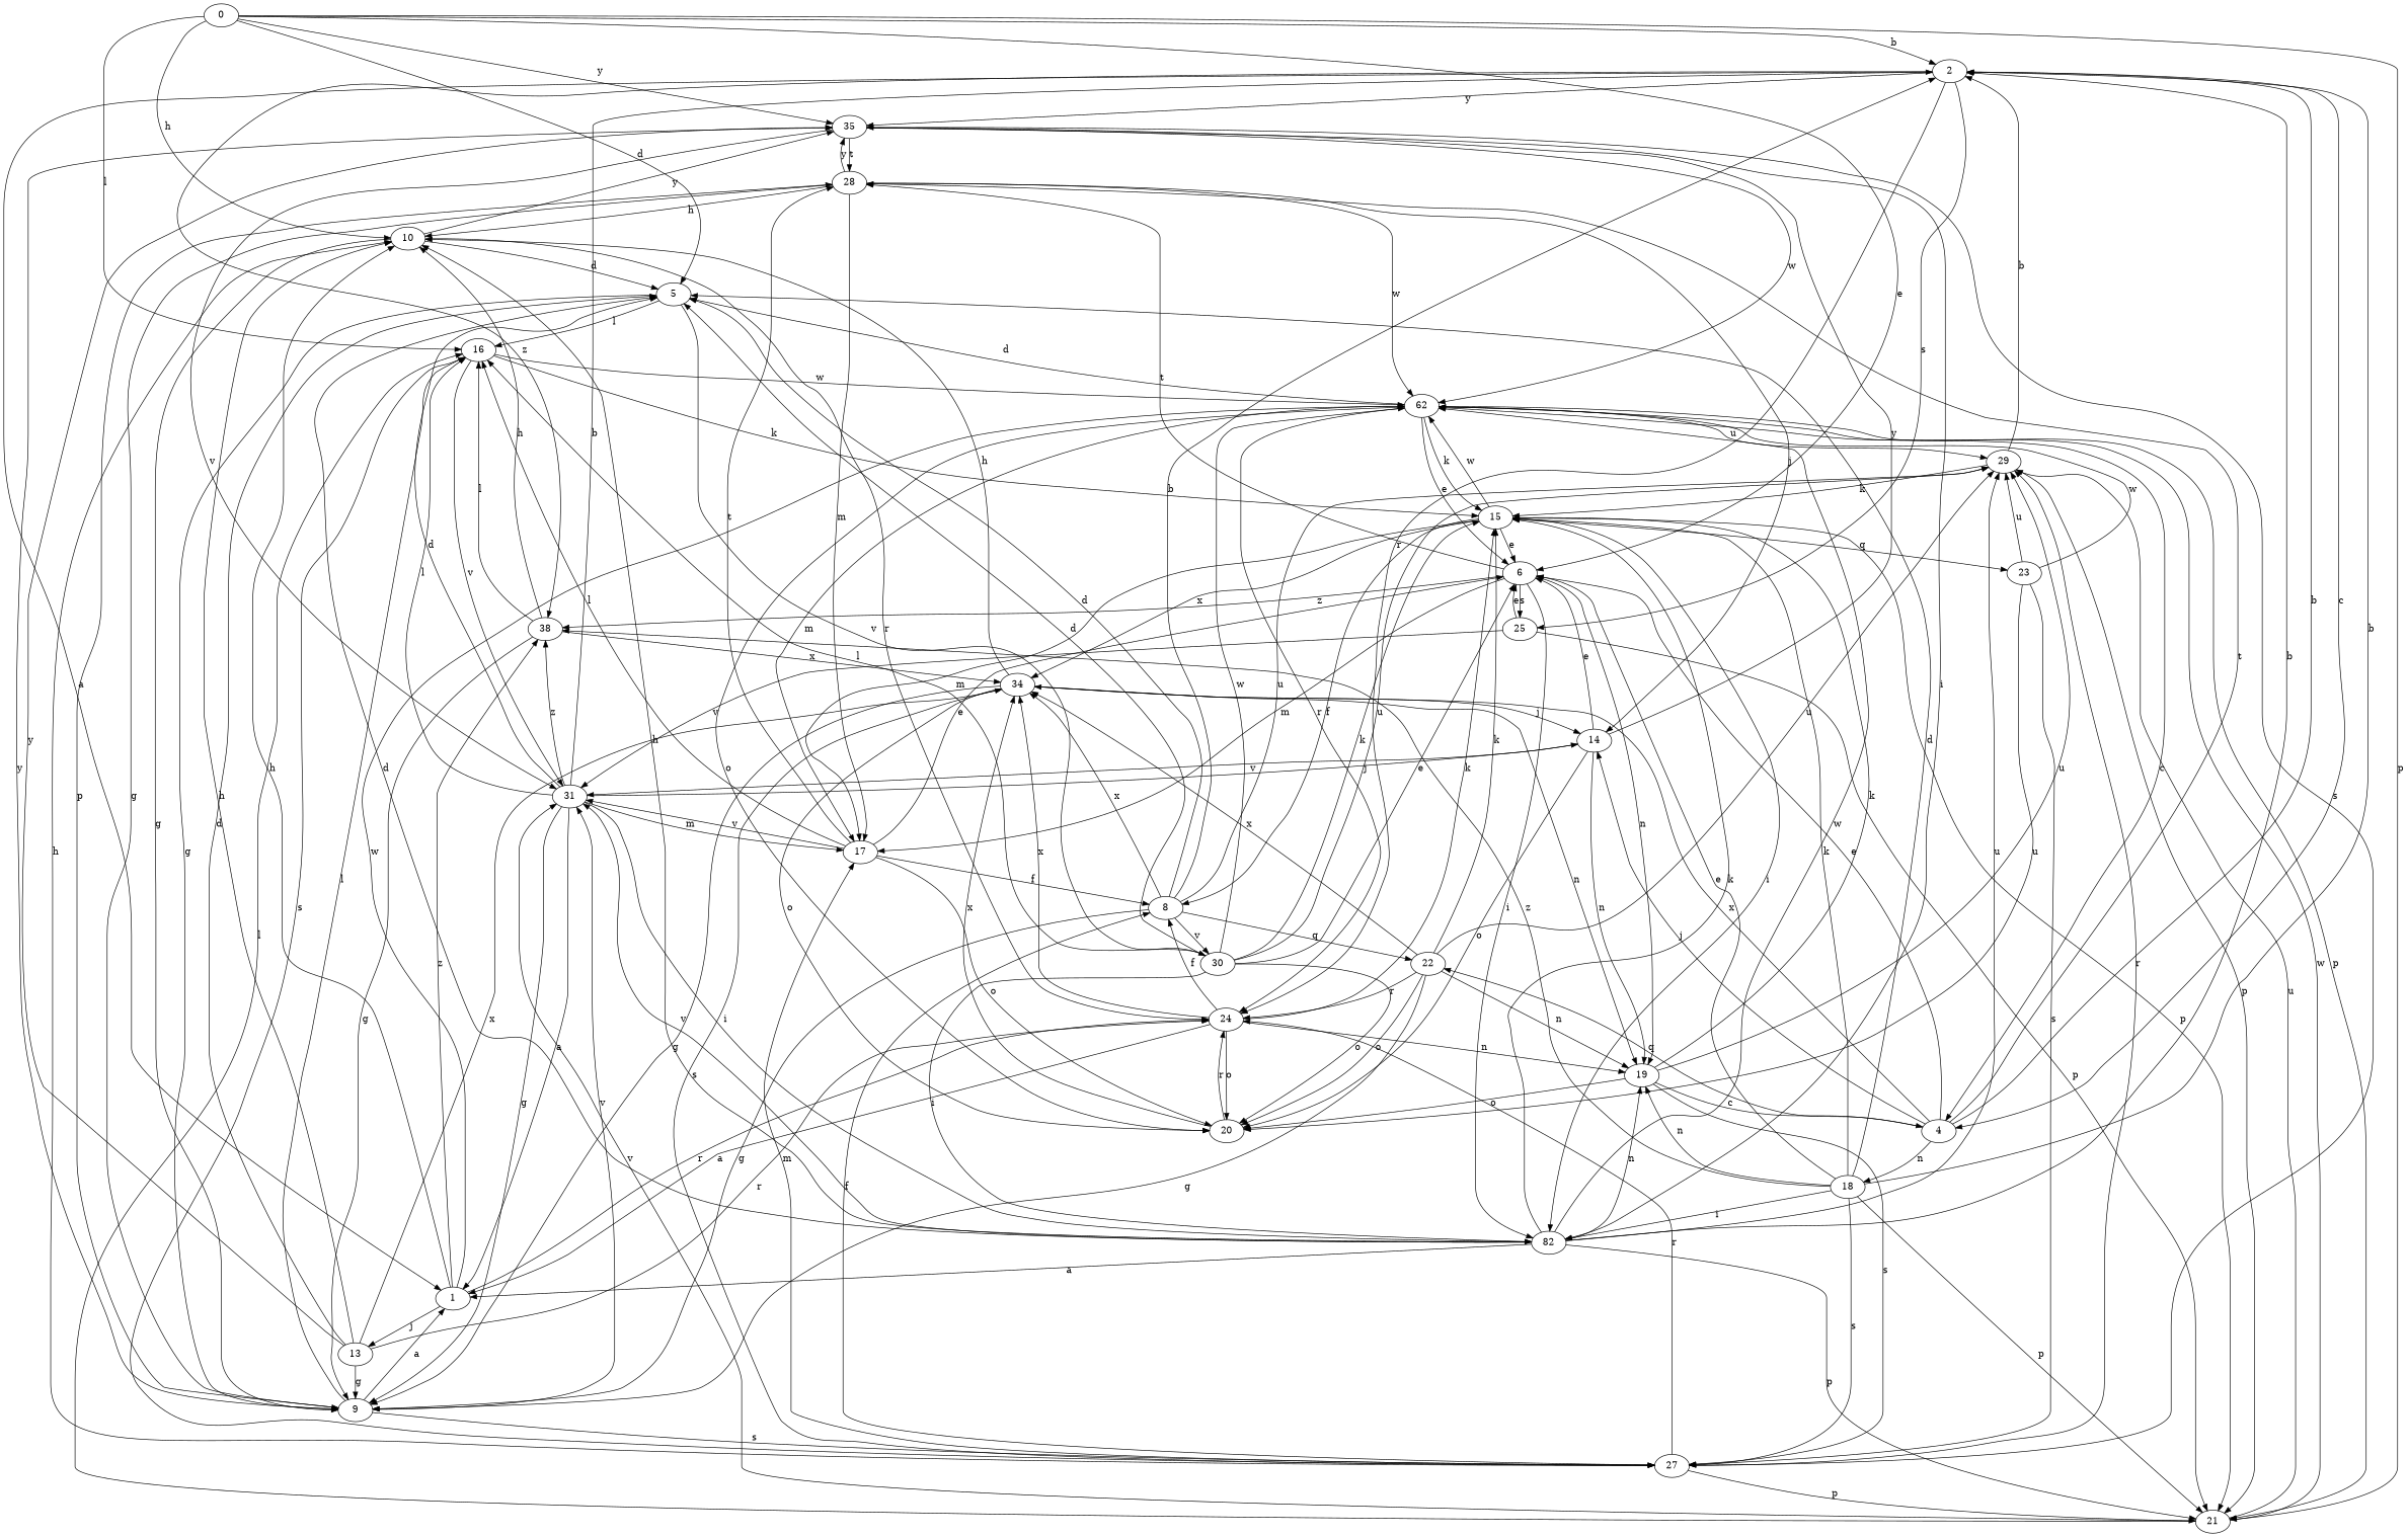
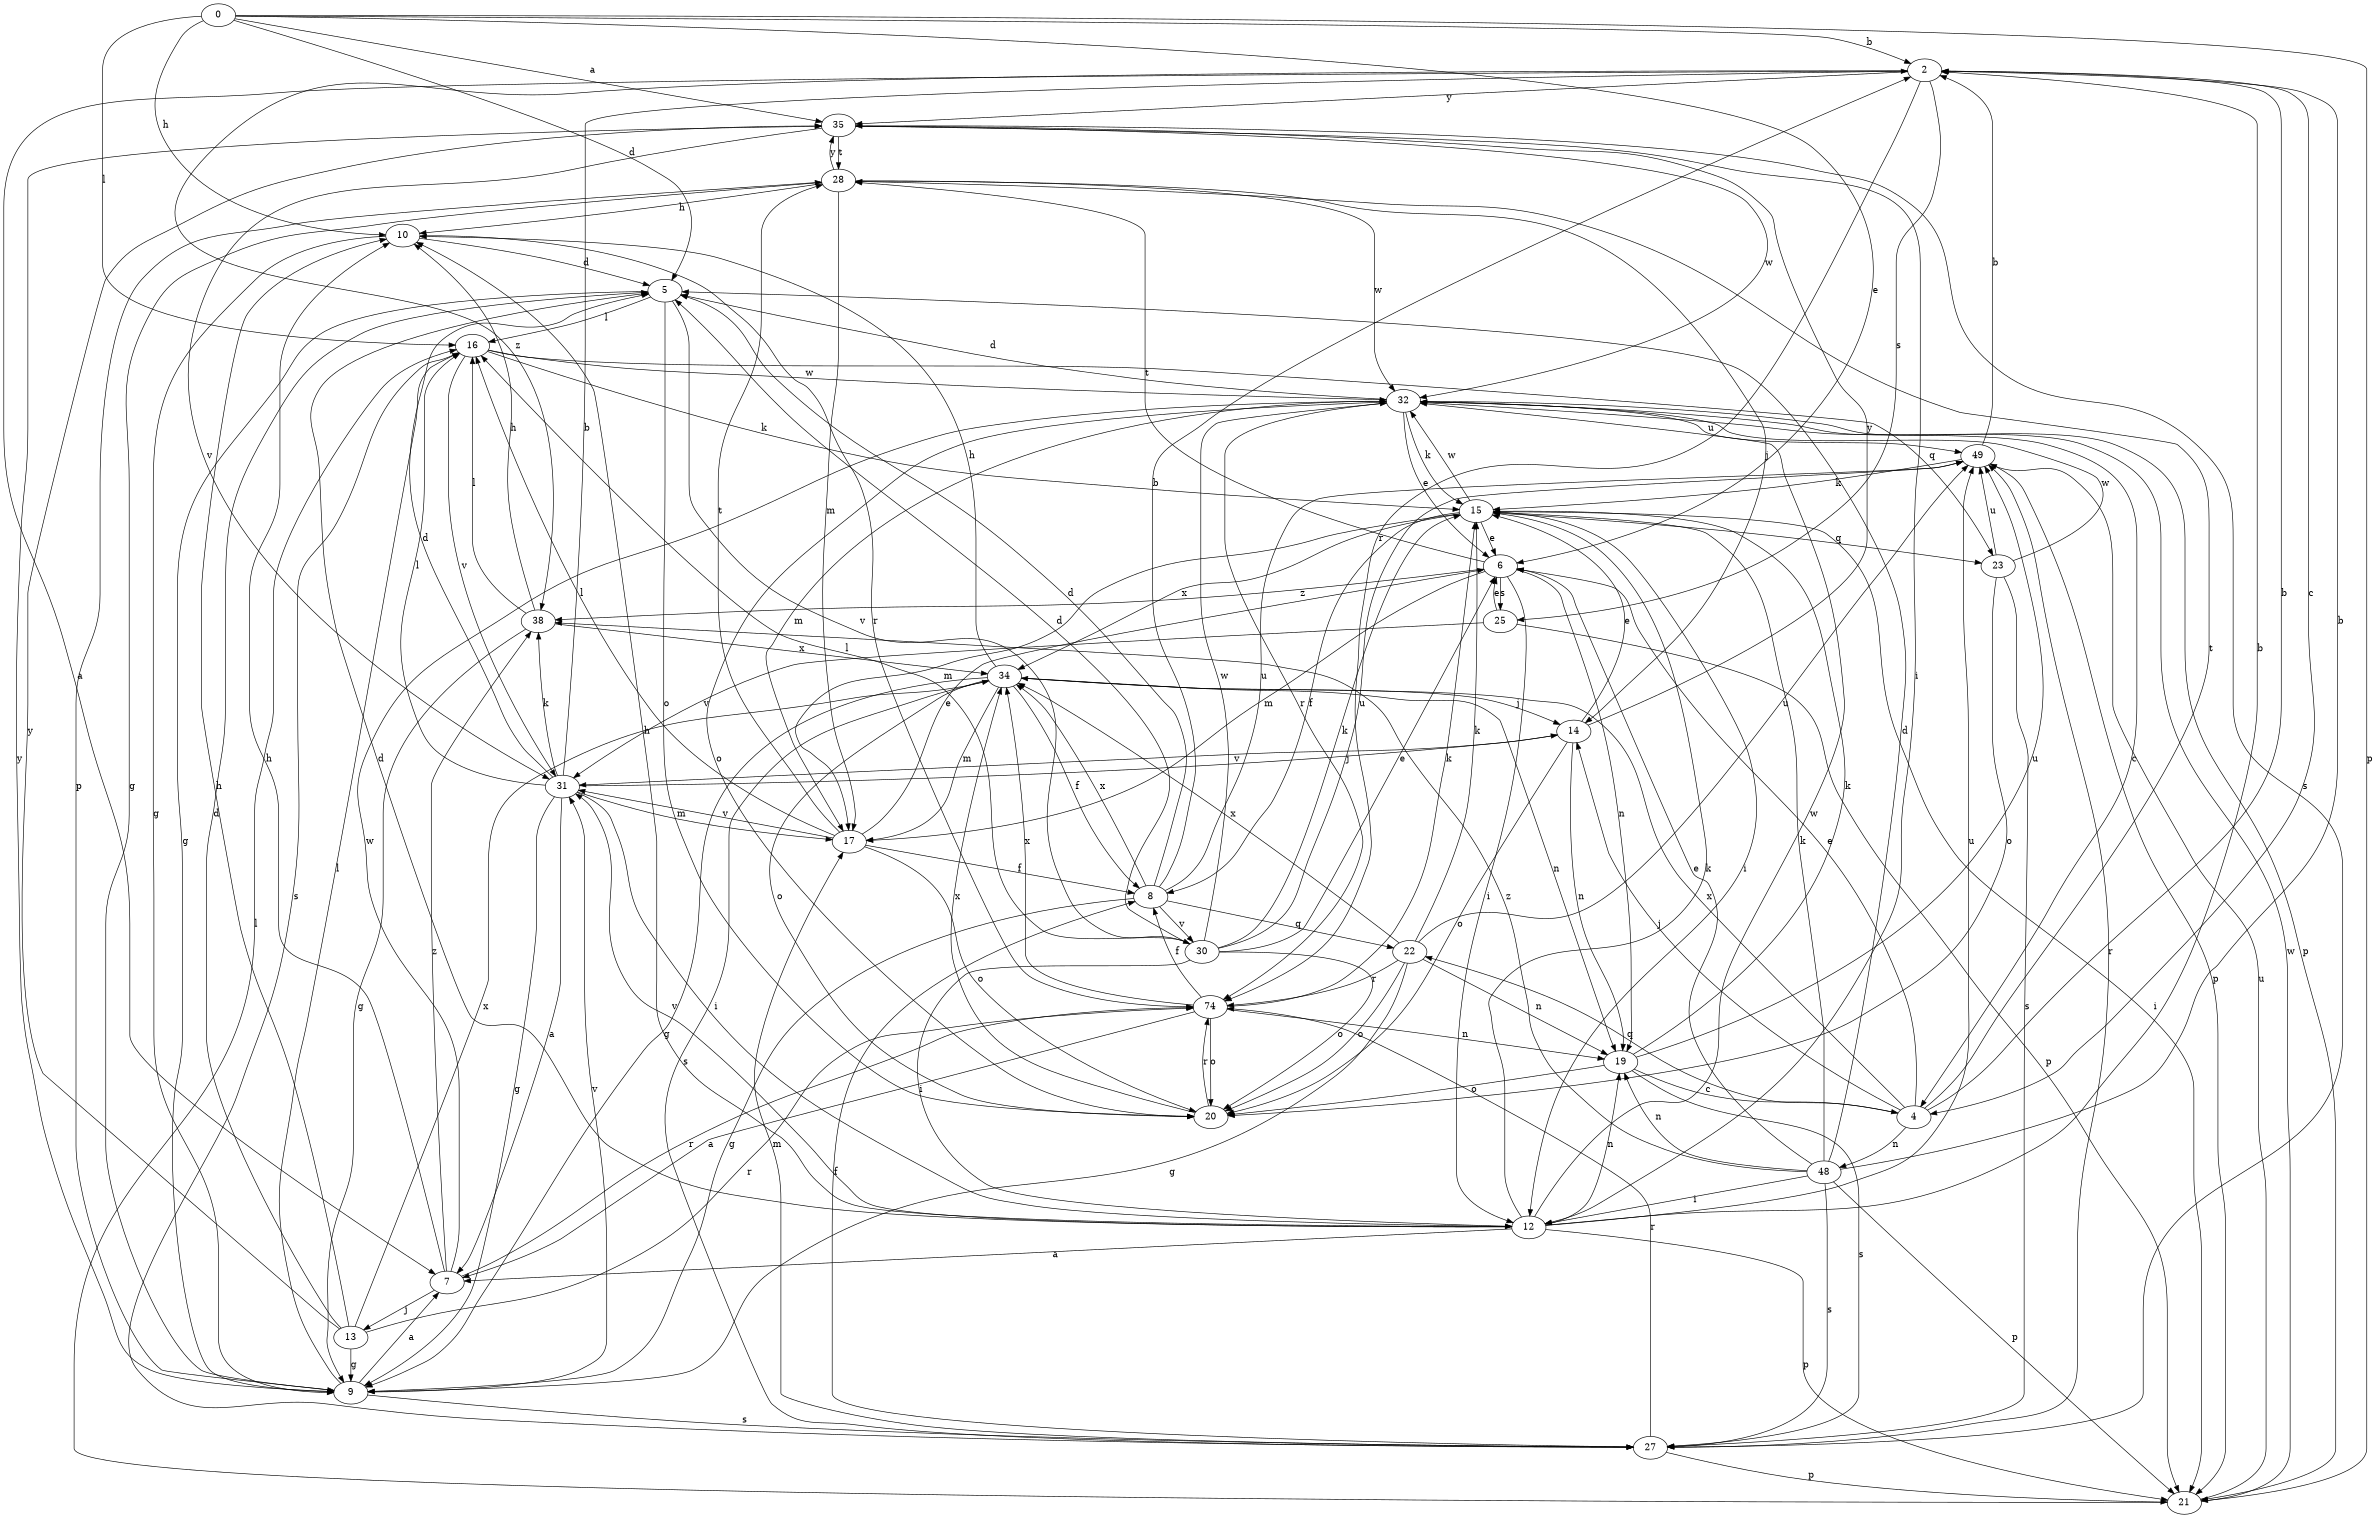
  strict digraph {
    0
    2
    5
    6
    10
    16
    21
    35
-   1
-   24
+   1 [label=7]
+   24 [label=74]
    38
    4
    25
    9
    20
    30
    28
-   12 [label=82]
+   12
    17
    19
-   32 [label=62]
+   32
    27
    31
    15
    23
-   29
+   29 [label=49]
    13
    34
    8
    14
-   18
+   18 [label=48]
    22
    0 -> 2 [label=b]
    0 -> 5 [label=d]
    0 -> 6 [label=e]
    0 -> 10 [label=h]
    0 -> 16 [label=l]
    0 -> 21 [label=p]
-   0 -> 35 [label=y]
+   0 -> 35 [label=a]
    2 -> 35 [label=y]
    2 -> 1 [label=a]
    2 -> 24 [label=r]
    2 -> 38 [label=z]
    2 -> 4 [label=c]
    2 -> 25 [label=s]
    5 -> 16 [label=l]
    5 -> 9 [label=g]
+   5 -> 20 [label=o]
    5 -> 30 [label=v]
    6 -> 38 [label=z]
    6 -> 25 [label=s]
    6 -> 28 [label=t]
    6 -> 12 [label=i]
    6 -> 17 [label=m]
    6 -> 19 [label=n]
    10 -> 5 [label=d]
-   10 -> 35 [label=y]
    10 -> 24 [label=r]
    10 -> 9 [label=g]
    16 -> 32 [label=w]
    16 -> 27 [label=s]
    16 -> 31 [label=v]
    16 -> 15 [label=k]
+   16 -> 23 [label=q]
    21 -> 16 [label=l]
    21 -> 32 [label=w]
-   21 -> 31 [label=v]
    21 -> 29 [label=u]
    35 -> 28 [label=t]
    35 -> 12 [label=i]
    35 -> 32 [label=w]
    35 -> 27 [label=s]
    35 -> 31 [label=v]
    1 -> 10 [label=h]
    1 -> 24 [label=r]
    1 -> 38 [label=z]
    1 -> 32 [label=w]
    1 -> 13 [label=j]
    24 -> 1 [label=a]
    24 -> 20 [label=o]
    24 -> 19 [label=n]
    24 -> 15 [label=k]
    24 -> 34 [label=x]
    24 -> 8 [label=f]
    38 -> 10 [label=h]
    38 -> 16 [label=l]
    38 -> 9 [label=g]
    38 -> 34 [label=x]
    4 -> 2 [label=b]
    4 -> 6 [label=e]
    4 -> 28 [label=t]
    4 -> 34 [label=x]
    4 -> 14 [label=j]
    4 -> 18 [label=n]
    4 -> 22 [label=q]
    25 -> 6 [label=e]
    25 -> 21 [label=p]
    25 -> 31 [label=v]
    9 -> 16 [label=l]
    9 -> 35 [label=y]
    9 -> 1 [label=a]
    9 -> 28 [label=p]
    9 -> 27 [label=s]
    9 -> 31 [label=v]
    20 -> 24 [label=r]
    20 -> 34 [label=x]
    30 -> 5 [label=d]
    30 -> 6 [label=e]
    30 -> 16 [label=l]
    30 -> 20 [label=o]
    30 -> 12 [label=i]
    30 -> 32 [label=w]
    30 -> 15 [label=k]
    30 -> 29 [label=u]
    28 -> 10 [label=h]
    28 -> 35 [label=y]
    28 -> 9 [label=g]
    28 -> 17 [label=m]
    28 -> 32 [label=w]
    28 -> 14 [label=j]
    12 -> 2 [label=b]
    12 -> 5 [label=d]
    12 -> 10 [label=h]
    12 -> 21 [label=p]
    12 -> 1 [label=a]
    12 -> 19 [label=n]
    12 -> 32 [label=w]
    12 -> 31 [label=v]
    12 -> 15 [label=k]
    12 -> 29 [label=u]
    17 -> 6 [label=e]
    17 -> 16 [label=l]
    17 -> 20 [label=o]
    17 -> 28 [label=t]
    17 -> 31 [label=v]
    17 -> 8 [label=f]
    19 -> 4 [label=c]
    19 -> 20 [label=o]
    19 -> 27 [label=s]
    19 -> 15 [label=k]
    19 -> 29 [label=u]
    32 -> 5 [label=d]
    32 -> 6 [label=e]
    32 -> 21 [label=p]
    32 -> 24 [label=r]
    32 -> 4 [label=c]
    32 -> 20 [label=o]
    32 -> 17 [label=m]
    32 -> 15 [label=k]
    32 -> 29 [label=u]
-   27 -> 10 [label=h]
    27 -> 21 [label=p]
    27 -> 24 [label=r]
    27 -> 17 [label=m]
    27 -> 29 [label=r]
    27 -> 8 [label=f]
    31 -> 2 [label=b]
    31 -> 5 [label=d]
    31 -> 16 [label=l]
    31 -> 1 [label=a]
-   31 -> 38 [label=z]
+   31 -> 38 [label=k]
    31 -> 9 [label=g]
    31 -> 12 [label=i]
    31 -> 17 [label=m]
    31 -> 14 [label=j]
    15 -> 6 [label=e]
-   15 -> 21 [label=p]
+   15 -> 21 [label=i]
    15 -> 12 [label=i]
    15 -> 17 [label=m]
    15 -> 32 [label=w]
    15 -> 23 [label=q]
    15 -> 34 [label=x]
    15 -> 8 [label=f]
-   23 -> 20 [label=u]
+   23 -> 20 [label=o]
    23 -> 32 [label=w]
    23 -> 27 [label=s]
    23 -> 29 [label=u]
    29 -> 2 [label=b]
    29 -> 21 [label=p]
    29 -> 15 [label=k]
    13 -> 5 [label=d]
    13 -> 10 [label=h]
    13 -> 35 [label=y]
    13 -> 24 [label=r]
    13 -> 9 [label=g]
    13 -> 34 [label=x]
    34 -> 10 [label=h]
    34 -> 9 [label=g]
    34 -> 20 [label=o]
+   34 -> 17 [label=m]
    34 -> 19 [label=n]
    34 -> 27 [label=s]
+   34 -> 8 [label=f]
    34 -> 14 [label=j]
    8 -> 2 [label=b]
    8 -> 5 [label=d]
    8 -> 9 [label=g]
    8 -> 30 [label=v]
    8 -> 29 [label=u]
    8 -> 34 [label=x]
    8 -> 22 [label=q]
-   14 -> 6 [label=e]
+   14 -> 15 [label=e]
    14 -> 35 [label=y]
    14 -> 20 [label=o]
    14 -> 19 [label=n]
    14 -> 31 [label=v]
    18 -> 2 [label=b]
    18 -> 5 [label=d]
    18 -> 6 [label=e]
    18 -> 21 [label=p]
    18 -> 38 [label=z]
    18 -> 12 [label=i]
    18 -> 19 [label=n]
    18 -> 27 [label=s]
    18 -> 15 [label=k]
    22 -> 24 [label=r]
    22 -> 9 [label=g]
    22 -> 20 [label=o]
    22 -> 19 [label=n]
    22 -> 15 [label=k]
    22 -> 29 [label=u]
    22 -> 34 [label=x]
  }
